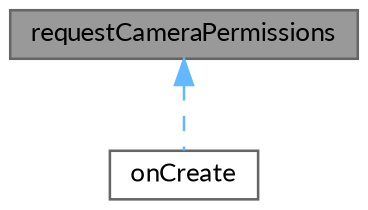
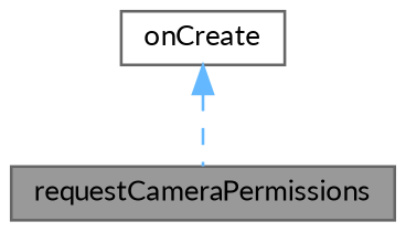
  digraph {
    rankdir=TB
    fontname=Lato
    node [fontname=Lato fontsize=10 shape=box style=filled]
    n1 [color=gray40 fillcolor=grey60 fontcolor=black height=0.2 label=requestCameraPermissions width=0.4]
    n2 [color=grey40 fillcolor=white height=0.2 label=onCreate width=0.4]
-   n1 -> n2 [color=steelblue1 dir=back fontname=Lato fontsize=10 labelfontname=Helvetica labelfontsize=10 style=dashed]
+   n2 -> n1 [color=steelblue1 dir=back fontname=Lato fontsize=10 labelfontname=Helvetica labelfontsize=10 style=dashed]
  }
